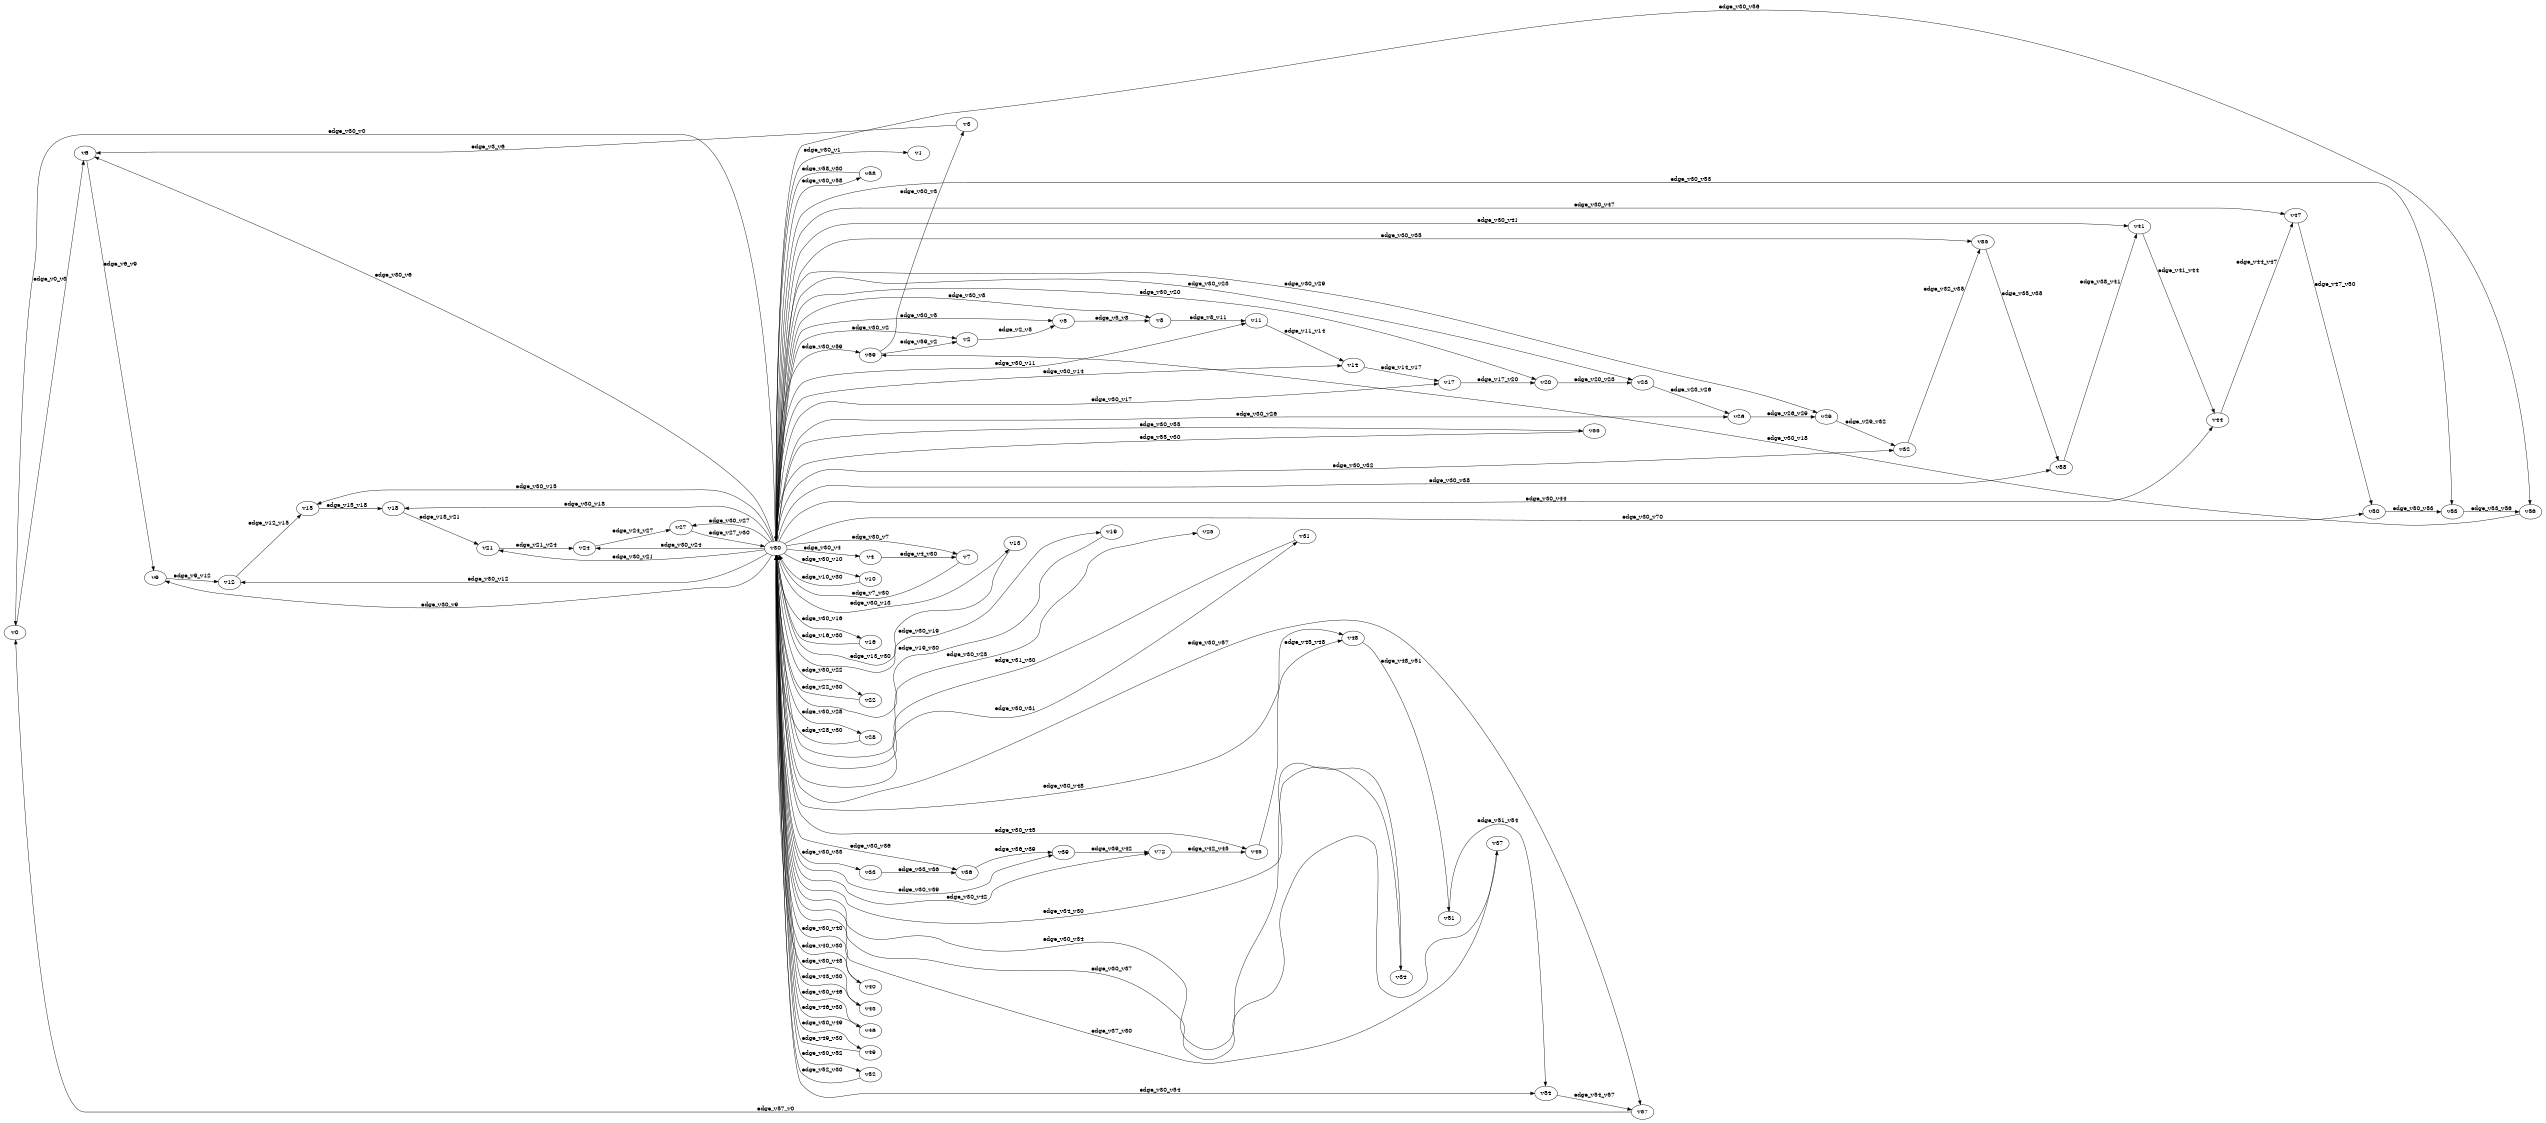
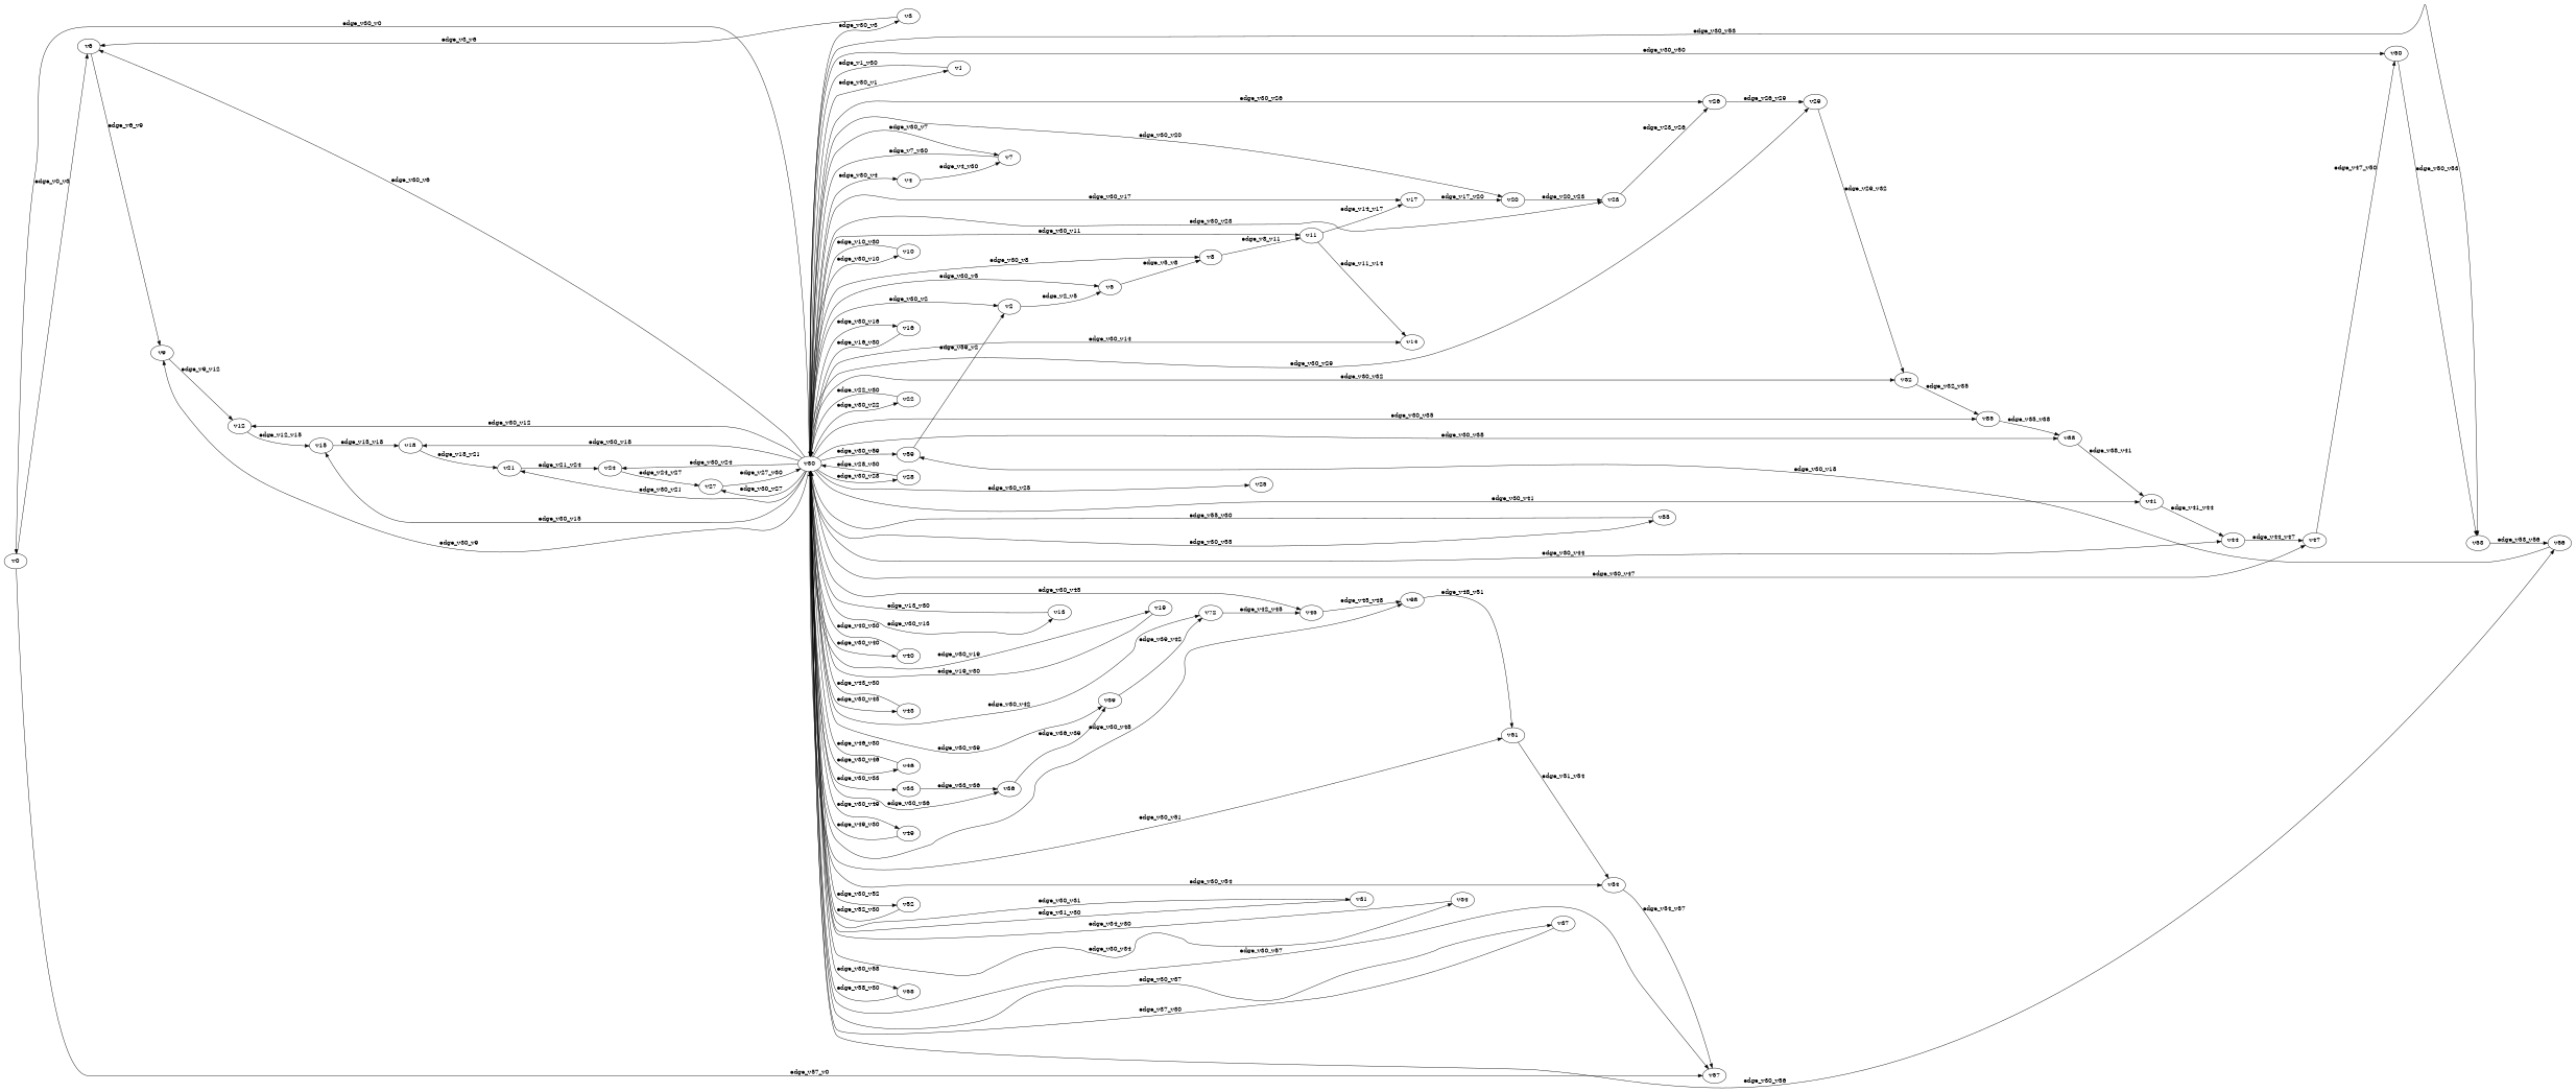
  digraph {
    rankdir=LR
    node [player=0]
    edge [discount=0.470 weight=6.09]
    v0
    v6
    v3 [player=1]
    v1 [player=1]
    v30
    v2
    v5 [player=1]
    v4
    v8
    v9 [player=1]
    v7 [player=1]
    v11 [player=1]
    v12
    v10
    v14
    v15 [player=1]
    v13 [player=1]
    v17 [player=1]
    v18
    v16
    v20
    v21 [player=1]
    v19 [player=1]
    v23 [player=1]
    v24
    v22
    v26
    v27 [player=1]
    v25 [player=1]
    v29 [player=1]
    v28
    v32
    v31 [player=1]
    v33 [player=1]
    v34
    n36 [label=v85 player=1]
    v36
    v37 [player=1]
    n39 [label=v88]
    v39 [player=1]
    v40
    v41 [player=1]
    n43 [label=v72]
    v43 [player=1]
    v44
    v45 [player=1]
    v46
    v47 [player=1]
-   v48
+   v48 [label=v98]
    v49 [player=1]
    v50
    v51 [player=1]
    v52
    v53 [player=1]
    v54
    v55 [player=1]
    v56
    v57 [player=1]
    v58
    v59 [player=1]
    v0 -> v6 [label=edge_v0_v3 weight=1.37]
    v6 -> v9 [label=edge_v6_v9 weight=-0.97]
    v3 -> v6 [label=edge_v3_v6]
+   v1 -> v30 [label=edge_v1_v30 weight=-2.26]
    v30 -> v0 [label=edge_v30_v0 weight=5.02]
    v30 -> v6 [label=edge_v30_v6 weight=-2.93]
-   v59 -> v3 [label=edge_v30_v3 weight=3.36]
+   v30 -> v3 [label=edge_v30_v3 weight=3.36]
    v30 -> v1 [label=edge_v30_v1 weight=-1.78]
    v30 -> v2 [label=edge_v30_v2 weight=3.99]
    v30 -> v5 [label=edge_v30_v5 weight=5.01]
    v30 -> v4 [label=edge_v30_v4 weight=6.49]
    v30 -> v8 [label=edge_v30_v8 weight=-2.60]
    v30 -> v9 [label=edge_v30_v9 weight=-2.80]
    v30 -> v7 [label=edge_v30_v7 weight=5.60]
    v30 -> v11 [label=edge_v30_v11 weight=-3.53]
    v30 -> v12 [label=edge_v30_v12 weight=7.88]
    v30 -> v10 [label=edge_v30_v10 weight=0.93]
    v30 -> v14 [label=edge_v30_v14 weight=2.81]
    v30 -> v15 [label=edge_v30_v15 weight=5.51]
    v30 -> v13 [label=edge_v30_v13 weight=-5.08]
    v30 -> v17 [label=edge_v30_v17 weight=9.66]
    v30 -> v18 [label=edge_v30_v18 weight=4.78]
    v30 -> v16 [label=edge_v30_v16 weight=4.51]
    v30 -> v20 [label=edge_v30_v20 weight=0.96]
    v30 -> v21 [label=edge_v30_v21 weight=2.80]
    v30 -> v19 [label=edge_v30_v19 weight=-1.40]
    v30 -> v23 [label=edge_v30_v23 weight=-5.51]
    v30 -> v24 [label=edge_v30_v24 weight=9.27]
    v30 -> v22 [label=edge_v30_v22 weight=2.33]
    v30 -> v26 [label=edge_v30_v26 weight=8.06]
    v30 -> v27 [label=edge_v30_v27 weight=-1.54]
    v30 -> v25 [label=edge_v30_v25 weight=-3.59]
    v30 -> v29 [label=edge_v30_v29 weight=-0.00]
    v30 -> v28 [label=edge_v30_v28 weight=3.61]
    v30 -> v32 [label=edge_v30_v32 weight=4.79]
    v30 -> v31 [label=edge_v30_v31 weight=-3.25]
    v30 -> v33 [label=edge_v30_v33 weight=-4.66]
    v30 -> v34 [label=edge_v30_v34 weight=0.46]
    v30 -> n36 [label=edge_v30_v35 weight=8.54]
    v30 -> v36 [label=edge_v30_v36 weight=0.86]
    v30 -> v37 [label=edge_v30_v37 weight=-5.67]
    v30 -> n39 [label=edge_v30_v38 weight=5.94]
    v30 -> v39 [label=edge_v30_v39 weight=-2.28]
    v30 -> v40 [label=edge_v30_v40 weight=2.97]
    v30 -> v41 [label=edge_v30_v41 weight=8.23]
    v30 -> n43 [label=edge_v30_v42 weight=-4.67]
    v30 -> v43 [label=edge_v30_v43 weight=9.69]
    v30 -> v44 [label=edge_v30_v44 weight=7.37]
    v30 -> v45 [label=edge_v30_v45 weight=3.52]
    v30 -> v46 [label=edge_v30_v46 weight=3.67]
    v30 -> v47 [label=edge_v30_v47 weight=4.23]
    v30 -> v48 [label=edge_v30_v48 weight=-3.72]
    v30 -> v49 [label=edge_v30_v49 weight=5.62]
-   v30 -> v50 [label=edge_v30_v70 weight=6.26]
+   v30 -> v50 [label=edge_v30_v50 weight=6.26]
+   v30 -> v51 [label=edge_v30_v51 weight=-0.24]
    v30 -> v52 [label=edge_v30_v52 weight=3.74]
    v30 -> v53 [label=edge_v30_v53 weight=2.57]
    v30 -> v54 [label=edge_v30_v54 weight=6.47]
    v30 -> v55 [label=edge_v30_v55 weight=-1.35]
    v30 -> v56 [label=edge_v30_v56 weight=0.94]
    v30 -> v57 [label=edge_v30_v57 weight=-2.11]
    v30 -> v58 [label=edge_v30_v58 weight=4.80]
    v30 -> v59 [label=edge_v30_v59 weight=0.51]
    v2 -> v5 [label=edge_v2_v5 weight=0.15]
    v5 -> v8 [label=edge_v5_v8 weight=-1.55]
    v4 -> v7 [label=edge_v4_v30 weight=9.25]
    v8 -> v11 [label=edge_v8_v11 weight=5.44]
    v9 -> v12 [label=edge_v9_v12 weight=-1.79]
    v7 -> v30 [label=edge_v7_v30 weight=7.41]
    v11 -> v14 [label=edge_v11_v14 weight=-1.52]
    v12 -> v15 [label=edge_v12_v15 weight=5.69]
    v10 -> v30 [label=edge_v10_v30 weight=3.45]
-   v14 -> v17 [label=edge_v14_v17 weight=6.15]
+   v11 -> v17 [label=edge_v14_v17 weight=6.15]
    v15 -> v18 [label=edge_v15_v18 weight=2.68]
    v13 -> v30 [label=edge_v13_v30 weight=-6.48]
    v17 -> v20 [label=edge_v17_v20 weight=4.68]
    v18 -> v21 [label=edge_v18_v21 weight=1.48]
    v16 -> v30 [label=edge_v16_v30 weight=2.05]
    v20 -> v23 [label=edge_v20_v23 weight=1.44]
    v21 -> v24 [label=edge_v21_v24 weight=2.08]
    v19 -> v30 [label=edge_v19_v30 weight=-0.61]
    v23 -> v26 [label=edge_v23_v26 weight=-2.51]
    v24 -> v27 [label=edge_v24_v27 weight=2.95]
    v22 -> v30 [label=edge_v22_v30 weight=3.01]
    v26 -> v29 [label=edge_v26_v29 weight=2.19]
    v27 -> v30 [label=edge_v27_v30 weight=-2.94]
    v29 -> v32 [label=edge_v29_v32 weight=-1.07]
    v28 -> v30 [label=edge_v28_v30 weight=4.72]
    v32 -> n36 [label=edge_v32_v35 weight=2.53]
    v31 -> v30 [label=edge_v31_v30 weight=-2.43]
    v33 -> v36 [label=edge_v33_v36 weight=4.60]
    v34 -> v30 [label=edge_v34_v30 weight=0.01]
    n36 -> n39 [label=edge_v35_v38 weight=0.31]
    v36 -> v39 [label=edge_v36_v39 weight=-0.45]
    v37 -> v30 [label=edge_v37_v30 weight=-4.61]
    n39 -> v41 [label=edge_v38_v41 weight=-1.72]
    v39 -> n43 [label=edge_v39_v42 weight=0.82]
    v40 -> v30 [label=edge_v40_v30 weight=5.20]
    v41 -> v44 [label=edge_v41_v44]
    n43 -> v45 [label=edge_v42_v45 weight=4.44]
    v43 -> v30 [label=edge_v43_v30 weight=12.24]
    v44 -> v47 [label=edge_v44_v47 weight=1.69]
    v45 -> v48 [label=edge_v45_v48 weight=-0.88]
    v46 -> v30 [label=edge_v46_v30 weight=2.34]
    v47 -> v50 [label=edge_v47_v50 weight=3.40]
    v48 -> v51 [label=edge_v48_v51 weight=0.88]
    v49 -> v30 [label=edge_v49_v30 weight=6.55]
    v50 -> v53 [label=edge_v50_v53 weight=-1.50]
    v51 -> v54 [label=edge_v51_v54 weight=-0.44]
    v52 -> v30 [label=edge_v52_v30 weight=2.35]
    v53 -> v56 [label=edge_v53_v56 weight=6.15]
    v54 -> v57 [label=edge_v54_v57 weight=-0.68]
    v55 -> v30 [label=edge_v55_v30 weight=-2.29]
    v56 -> v59 [label=edge_v30_v18 weight=3.09]
-   v57 -> v0 [label=edge_v57_v0 weight=6.86]
+   v0 -> v57 [label=edge_v57_v0 weight=6.86]
    v58 -> v30 [label=edge_v58_v30 weight=5.62]
    v59 -> v2 [label=edge_v59_v2 weight=-0.91]
  }
